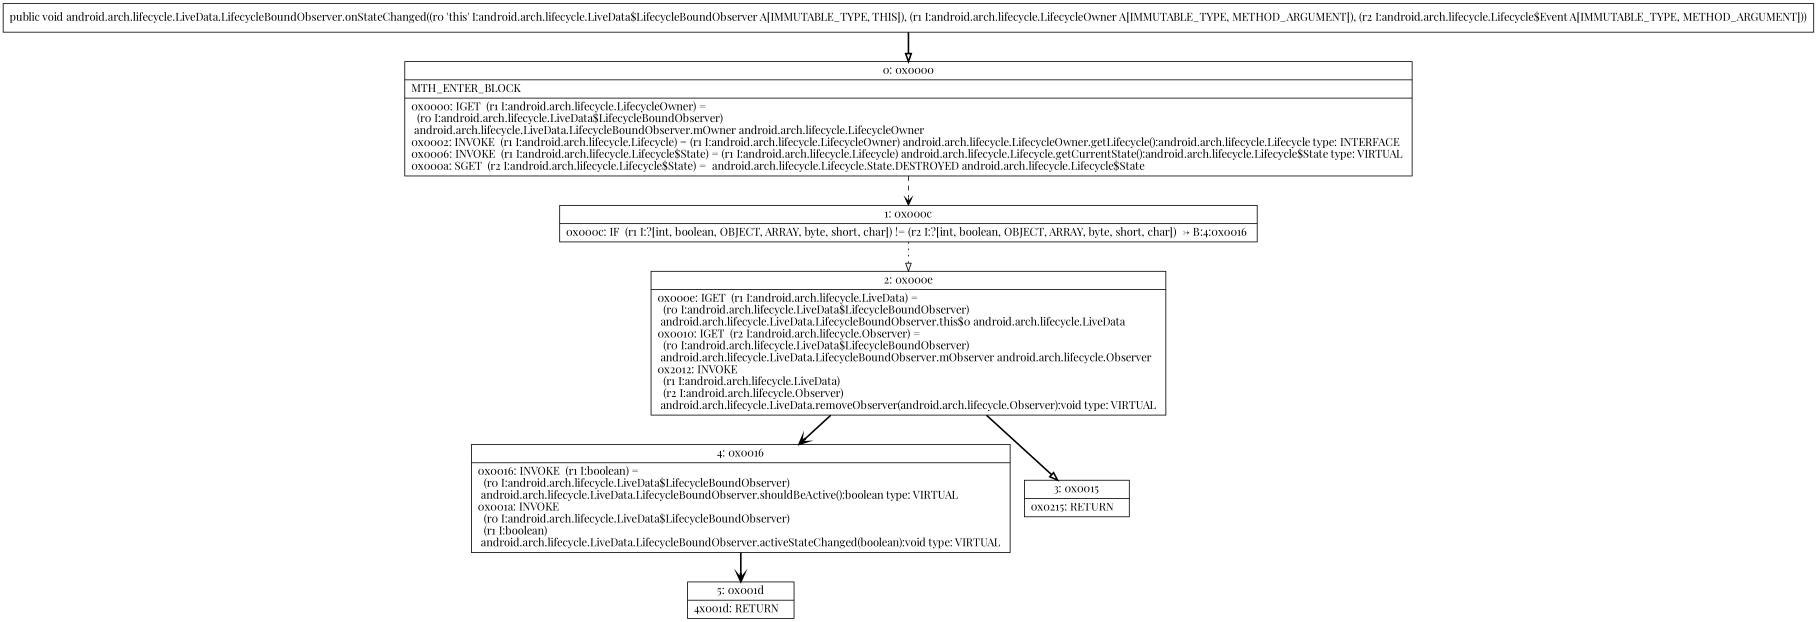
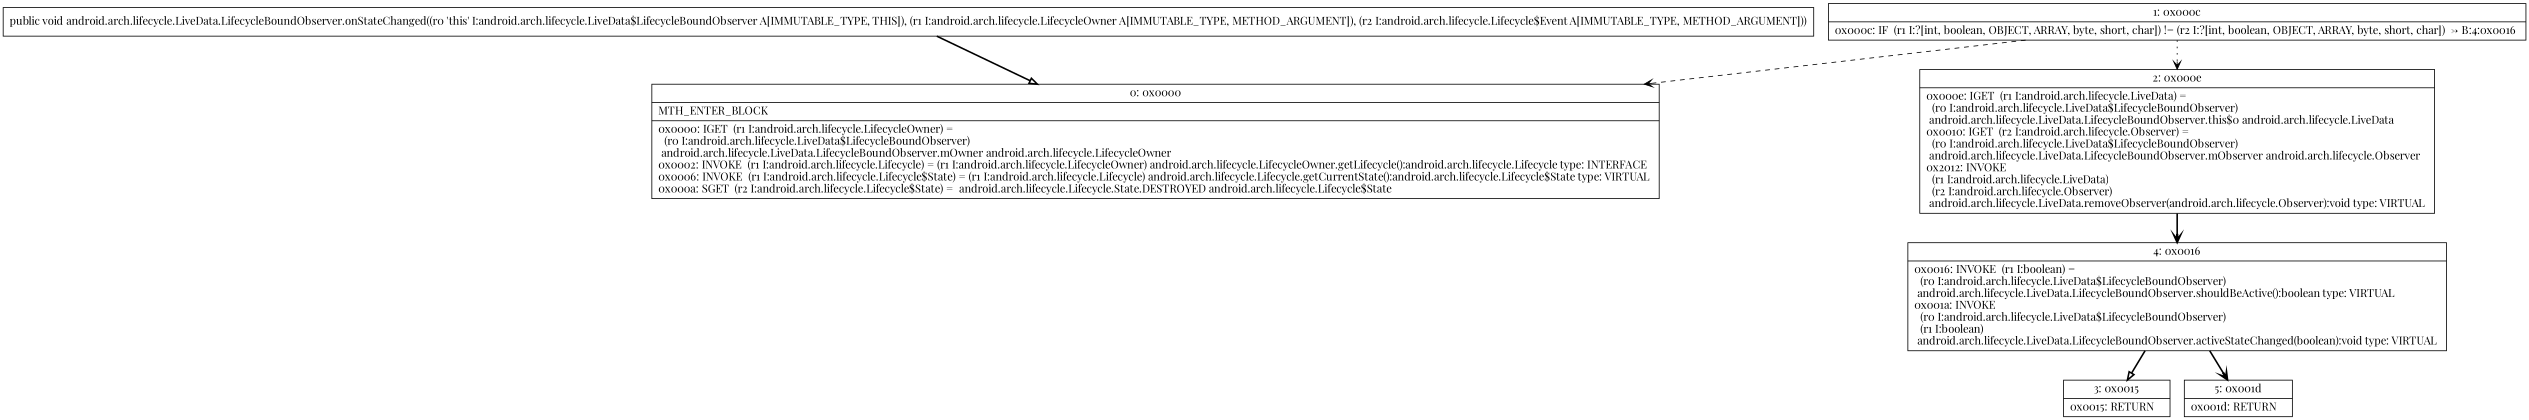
  digraph {
    fontname="Playfair Display"
    node [fontname="Playfair Display" shape=record]
    edge [arrowhead=vee fontname="Playfair Display" style=bold]
    n1 [label="{0\:\ 0x0000|MTH_ENTER_BLOCK\l|0x0000: IGET  (r1 I:android.arch.lifecycle.LifecycleOwner) = \l  (r0 I:android.arch.lifecycle.LiveData$LifecycleBoundObserver)\l android.arch.lifecycle.LiveData.LifecycleBoundObserver.mOwner android.arch.lifecycle.LifecycleOwner \l0x0002: INVOKE  (r1 I:android.arch.lifecycle.Lifecycle) = (r1 I:android.arch.lifecycle.LifecycleOwner) android.arch.lifecycle.LifecycleOwner.getLifecycle():android.arch.lifecycle.Lifecycle type: INTERFACE \l0x0006: INVOKE  (r1 I:android.arch.lifecycle.Lifecycle$State) = (r1 I:android.arch.lifecycle.Lifecycle) android.arch.lifecycle.Lifecycle.getCurrentState():android.arch.lifecycle.Lifecycle$State type: VIRTUAL \l0x000a: SGET  (r2 I:android.arch.lifecycle.Lifecycle$State) =  android.arch.lifecycle.Lifecycle.State.DESTROYED android.arch.lifecycle.Lifecycle$State \l}"]
    n2 [label="{1\:\ 0x000c|0x000c: IF  (r1 I:?[int, boolean, OBJECT, ARRAY, byte, short, char]) != (r2 I:?[int, boolean, OBJECT, ARRAY, byte, short, char])  \-\> B:4:0x0016 \l}"]
    n3 [label="{2\:\ 0x000e|0x000e: IGET  (r1 I:android.arch.lifecycle.LiveData) = \l  (r0 I:android.arch.lifecycle.LiveData$LifecycleBoundObserver)\l android.arch.lifecycle.LiveData.LifecycleBoundObserver.this$0 android.arch.lifecycle.LiveData \l0x0010: IGET  (r2 I:android.arch.lifecycle.Observer) = \l  (r0 I:android.arch.lifecycle.LiveData$LifecycleBoundObserver)\l android.arch.lifecycle.LiveData.LifecycleBoundObserver.mObserver android.arch.lifecycle.Observer \l0x2012: INVOKE  \l  (r1 I:android.arch.lifecycle.LiveData)\l  (r2 I:android.arch.lifecycle.Observer)\l android.arch.lifecycle.LiveData.removeObserver(android.arch.lifecycle.Observer):void type: VIRTUAL \l}"]
    n4 [label="{4\:\ 0x0016|0x0016: INVOKE  (r1 I:boolean) = \l  (r0 I:android.arch.lifecycle.LiveData$LifecycleBoundObserver)\l android.arch.lifecycle.LiveData.LifecycleBoundObserver.shouldBeActive():boolean type: VIRTUAL \l0x001a: INVOKE  \l  (r0 I:android.arch.lifecycle.LiveData$LifecycleBoundObserver)\l  (r1 I:boolean)\l android.arch.lifecycle.LiveData.LifecycleBoundObserver.activeStateChanged(boolean):void type: VIRTUAL \l}"]
-   n5 [label="{3\:\ 0x0015|0x0215: RETURN   \l}"]
-   n6 [label="{5\:\ 0x001d|4x001d: RETURN   \l}"]
+   n5 [label="{3\:\ 0x0015|0x0015: RETURN   \l}"]
+   n6 [label="{5\:\ 0x001d|0x001d: RETURN   \l}"]
    n7 [label="{public void android.arch.lifecycle.LiveData.LifecycleBoundObserver.onStateChanged((r0 'this' I:android.arch.lifecycle.LiveData$LifecycleBoundObserver A[IMMUTABLE_TYPE, THIS]), (r1 I:android.arch.lifecycle.LifecycleOwner A[IMMUTABLE_TYPE, METHOD_ARGUMENT]), (r2 I:android.arch.lifecycle.Lifecycle$Event A[IMMUTABLE_TYPE, METHOD_ARGUMENT])) }"]
-   n1 -> n2 [style=dashed]
-   n2 -> n3 [arrowhead=onormal style=dotted]
+   n2 -> n1 [style=dashed]
+   n2 -> n3 [style=dotted]
    n3 -> n4
-   n3 -> n5 [arrowhead=onormal]
+   n4 -> n5 [arrowhead=onormal]
    n4 -> n6
    n7 -> n1 [arrowhead=onormal]
  }
